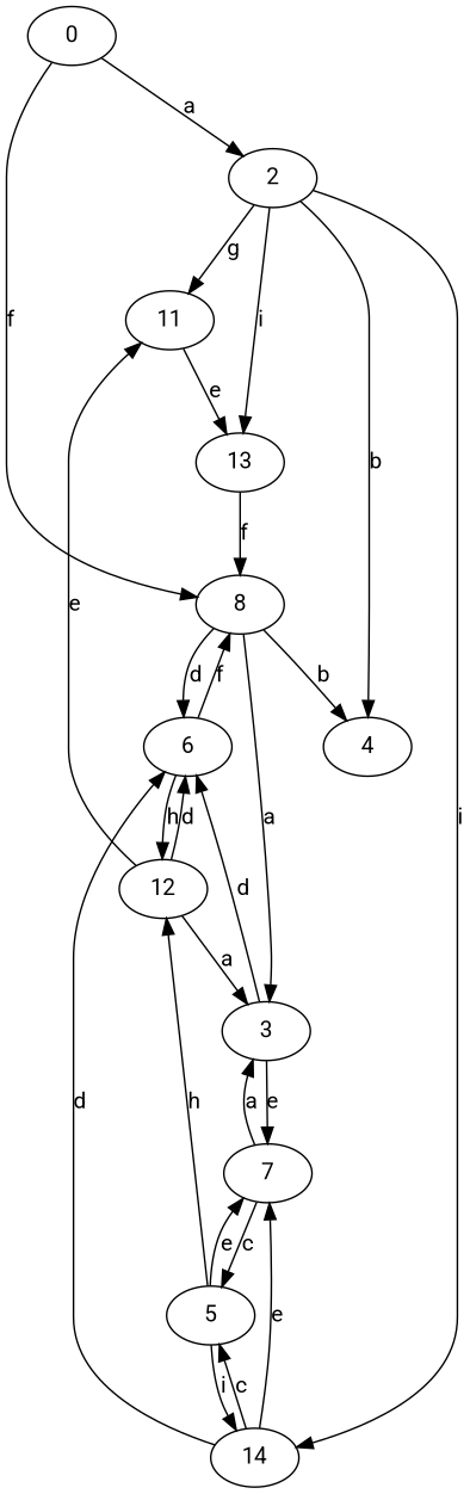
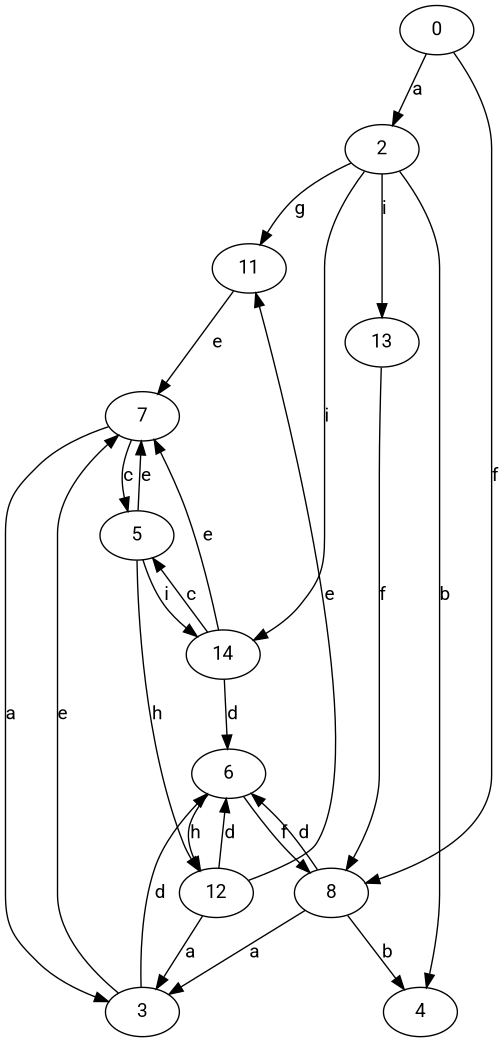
  strict digraph {
    fontname=Roboto
    node [fontname=Roboto]
    edge [fontname=Roboto]
    2
    4
    11
    13
    14
    7
    8
    6
    5
    3
    12
    0
    2 -> 4 [label=b]
    2 -> 11 [label=g]
    2 -> 13 [label=i]
    2 -> 14 [label=i]
-   11 -> 13 [label=e]
+   11 -> 7 [label=e]
    13 -> 8 [label=f]
    14 -> 7 [label=e]
    14 -> 6 [label=d]
    14 -> 5 [label=c]
    7 -> 5 [label=c]
    7 -> 3 [label=a]
    8 -> 4 [label=b]
    8 -> 6 [label=d]
    8 -> 3 [label=a]
    6 -> 8 [label=f]
    6 -> 12 [label=h]
    5 -> 14 [label=i]
    5 -> 7 [label=e]
    5 -> 12 [label=h]
    3 -> 7 [label=e]
    3 -> 6 [label=d]
    12 -> 11 [label=e]
    12 -> 6 [label=d]
    12 -> 3 [label=a]
    0 -> 2 [label=a]
    0 -> 8 [label=f]
  }
